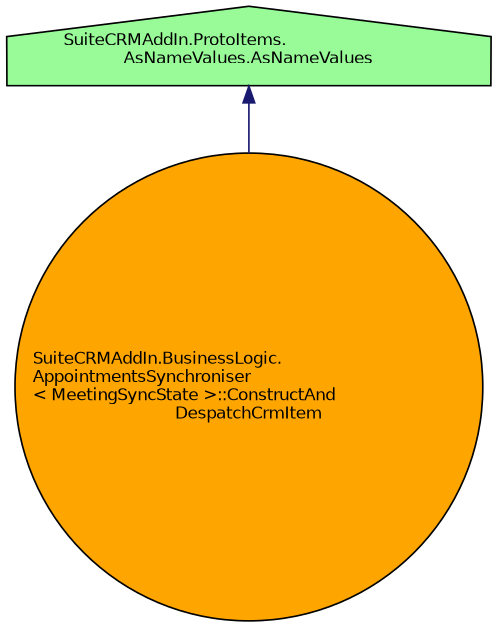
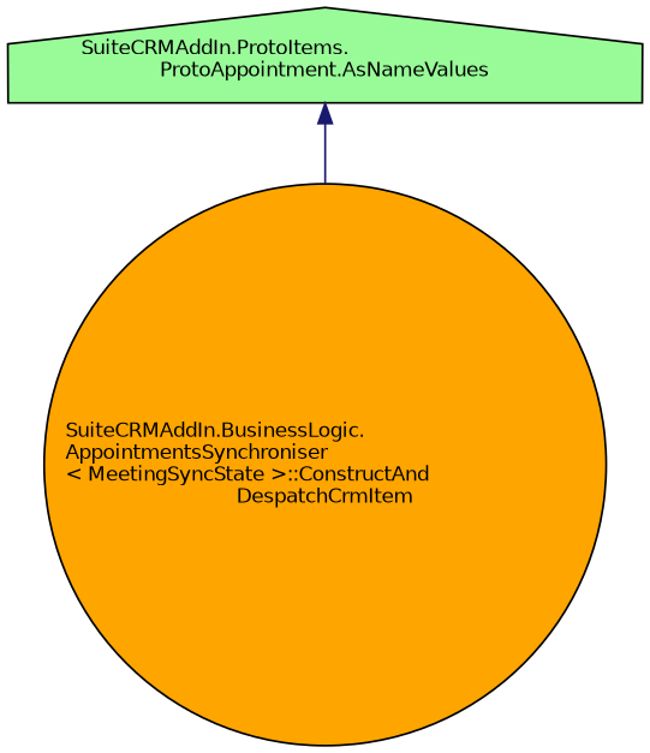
  digraph {
    rankdir=TB
    node [color=black fontname=Helvetica fontsize=10 style=filled]
-   n1 [fillcolor=palegreen fontcolor=black height=0.2 label="SuiteCRMAddIn.ProtoItems.\lAsNameValues.AsNameValues" shape=house width=0.4]
+   n1 [fillcolor=palegreen fontcolor=black height=0.2 label="SuiteCRMAddIn.ProtoItems.\lProtoAppointment.AsNameValues" shape=house width=0.4]
    n2 [fillcolor=orange height=0.2 label="SuiteCRMAddIn.BusinessLogic.\lAppointmentsSynchroniser\l\< MeetingSyncState \>::ConstructAnd\lDespatchCrmItem" shape=circle width=0.4]
    n1 -> n2 [color=midnightblue dir=back fontname=Helvetica fontsize=10 labelfontname=Helvetica labelfontsize=10 style=solid]
  }
